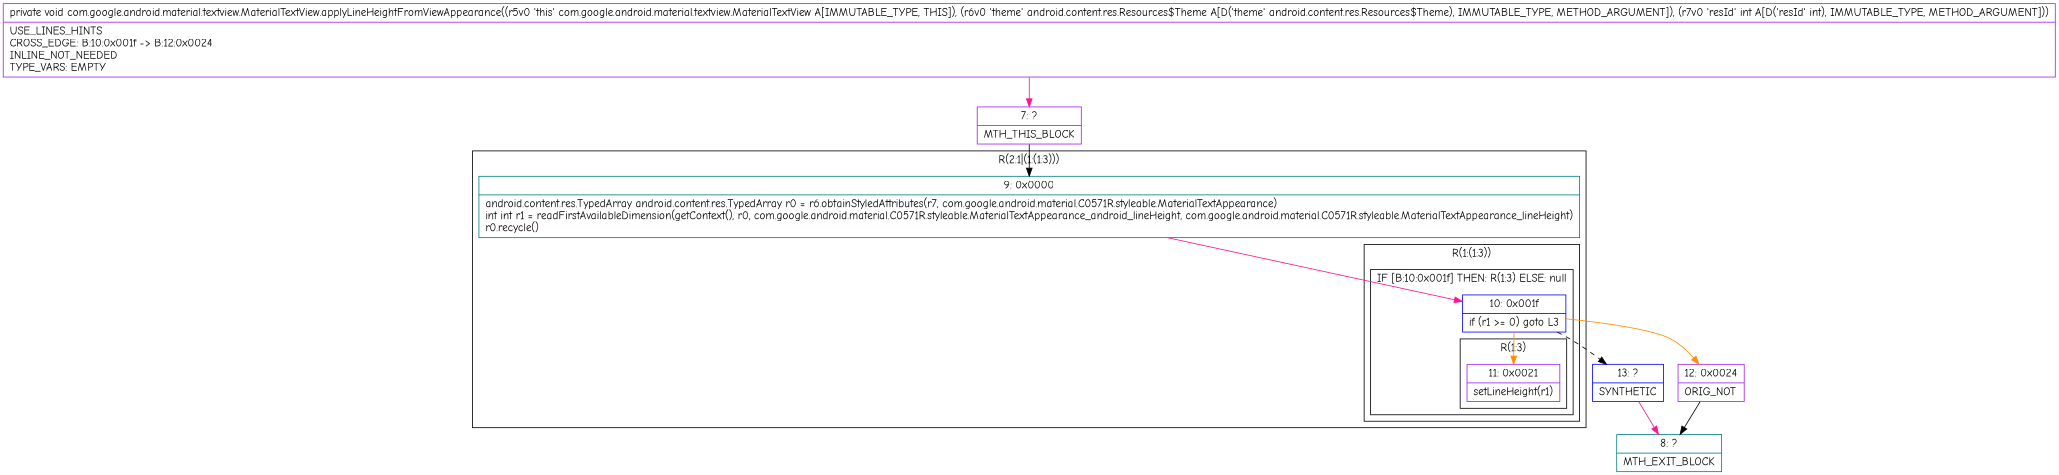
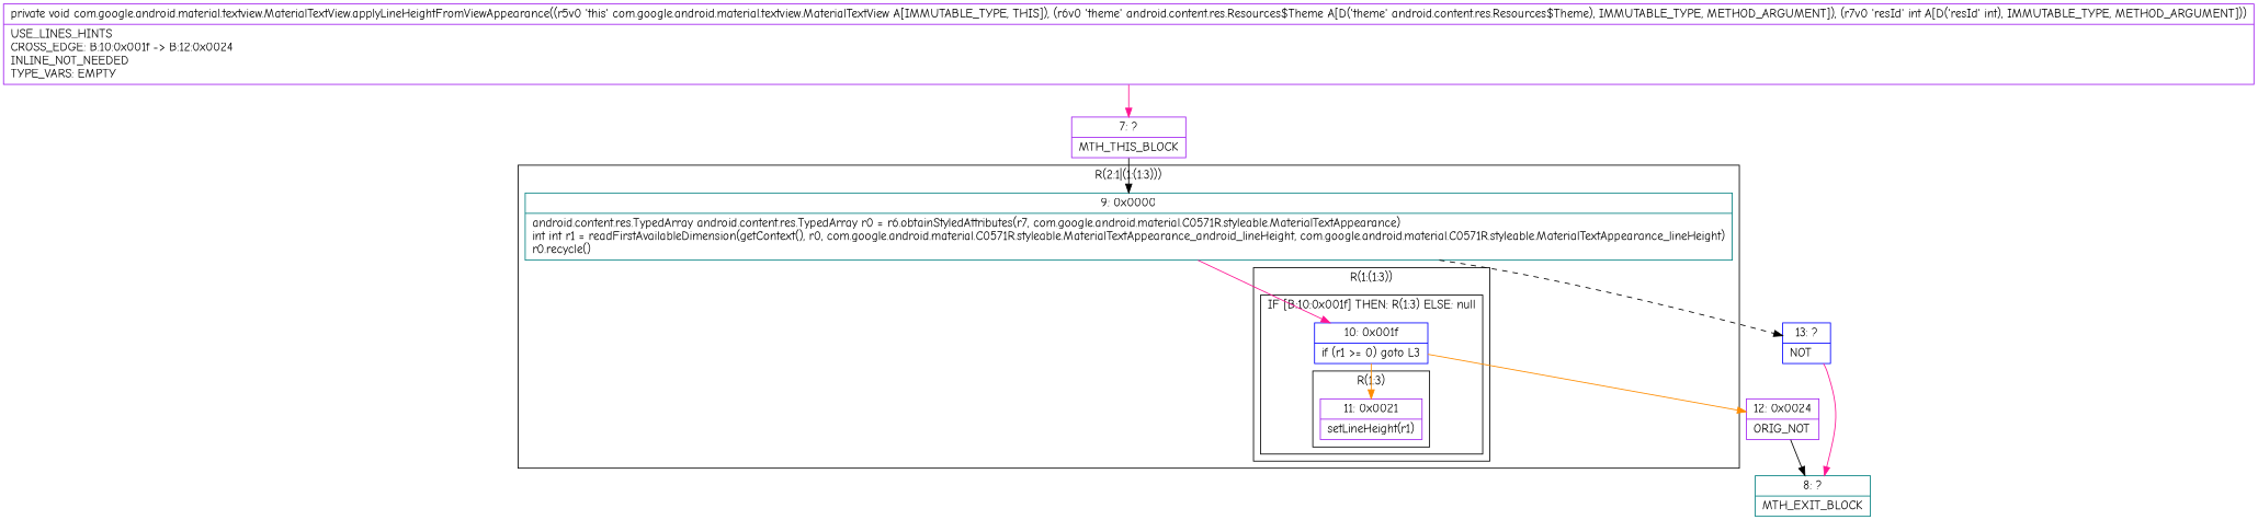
  digraph {
    fontname="Comic Neue"
    node [color=purple fontname="Comic Neue" shape=record]
    edge [color=black fontname="Comic Neue"]
    n1 [label="{11\:\ 0x0021|setLineHeight(r1)\l}"]
    n2 [color=blue label="{10\:\ 0x001f|if (r1 \>= 0) goto L3\l}"]
    n3 [color=teal label="{9\:\ 0x0000|android.content.res.TypedArray android.content.res.TypedArray r0 = r6.obtainStyledAttributes(r7, com.google.android.material.C0571R.styleable.MaterialTextAppearance)\lint int r1 = readFirstAvailableDimension(getContext(), r0, com.google.android.material.C0571R.styleable.MaterialTextAppearance_android_lineHeight, com.google.android.material.C0571R.styleable.MaterialTextAppearance_lineHeight)\lr0.recycle()\l}"]
-   n4 [color=blue label="{13\:\ ?|SYNTHETIC\l}"]
+   n4 [color=blue label="{13\:\ ?|NOT\l}"]
    n5 [label="{12\:\ 0x0024|ORIG_NOT\l}"]
    n6 [color=teal label="{8\:\ ?|MTH_EXIT_BLOCK\l}"]
    n7 [label="{7\:\ ?|MTH_THIS_BLOCK\l}"]
    n8 [label="{private void com.google.android.material.textview.MaterialTextView.applyLineHeightFromViewAppearance((r5v0 'this' com.google.android.material.textview.MaterialTextView A[IMMUTABLE_TYPE, THIS]), (r6v0 'theme' android.content.res.Resources$Theme A[D('theme' android.content.res.Resources$Theme), IMMUTABLE_TYPE, METHOD_ARGUMENT]), (r7v0 'resId' int A[D('resId' int), IMMUTABLE_TYPE, METHOD_ARGUMENT]))  | USE_LINES_HINTS\lCROSS_EDGE: B:10:0x001f \-\> B:12:0x0024\lINLINE_NOT_NEEDED\lTYPE_VARS: EMPTY\l}"]
    subgraph cluster_1 {
      label="R(2:1|(1:(1:3)))"
      n3
      subgraph cluster_2 {
        label="R(1:(1:3))"
        subgraph cluster_3 {
          label="IF [B:10:0x001f] THEN: R(1:3) ELSE: null"
          n2
          subgraph cluster_4 {
            label="R(1:3)"
            n1
          }
        }
      }
    }
    n2 -> n1 [color=darkorange]
-   n2 -> n4 [style=dashed]
+   n3 -> n4 [style=dashed]
    n2 -> n5 [color=darkorange]
    n3 -> n2 [color=deeppink]
    n4 -> n6 [color=deeppink]
    n5 -> n6
    n7 -> n3
    n8 -> n7 [color=deeppink]
  }
